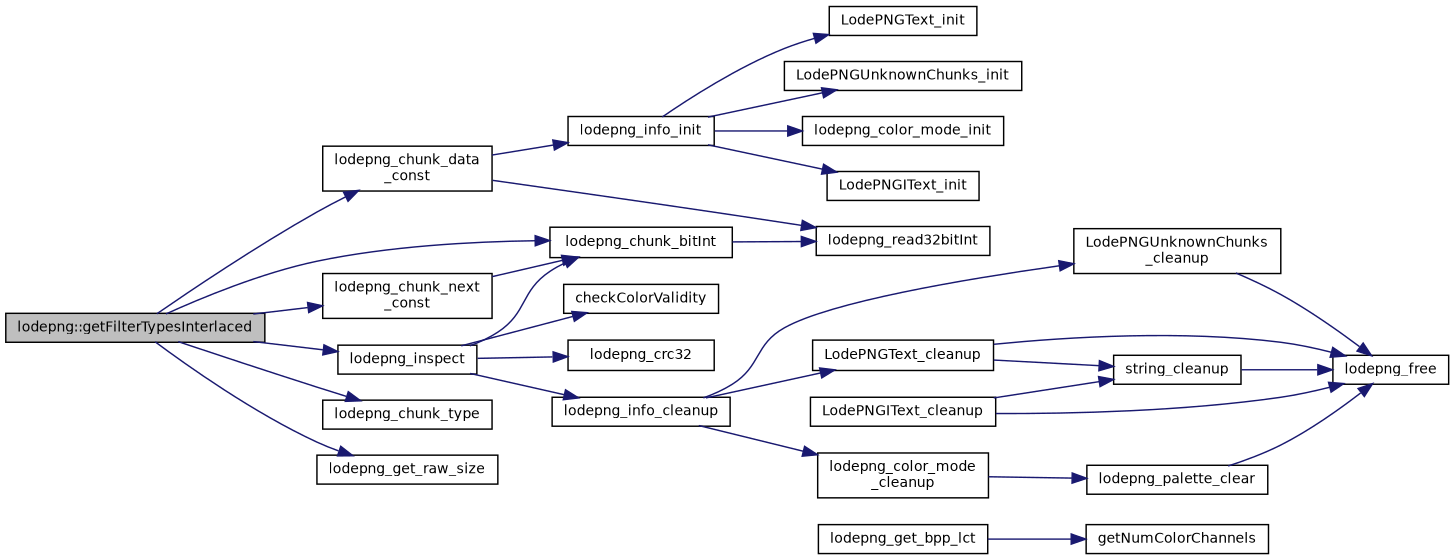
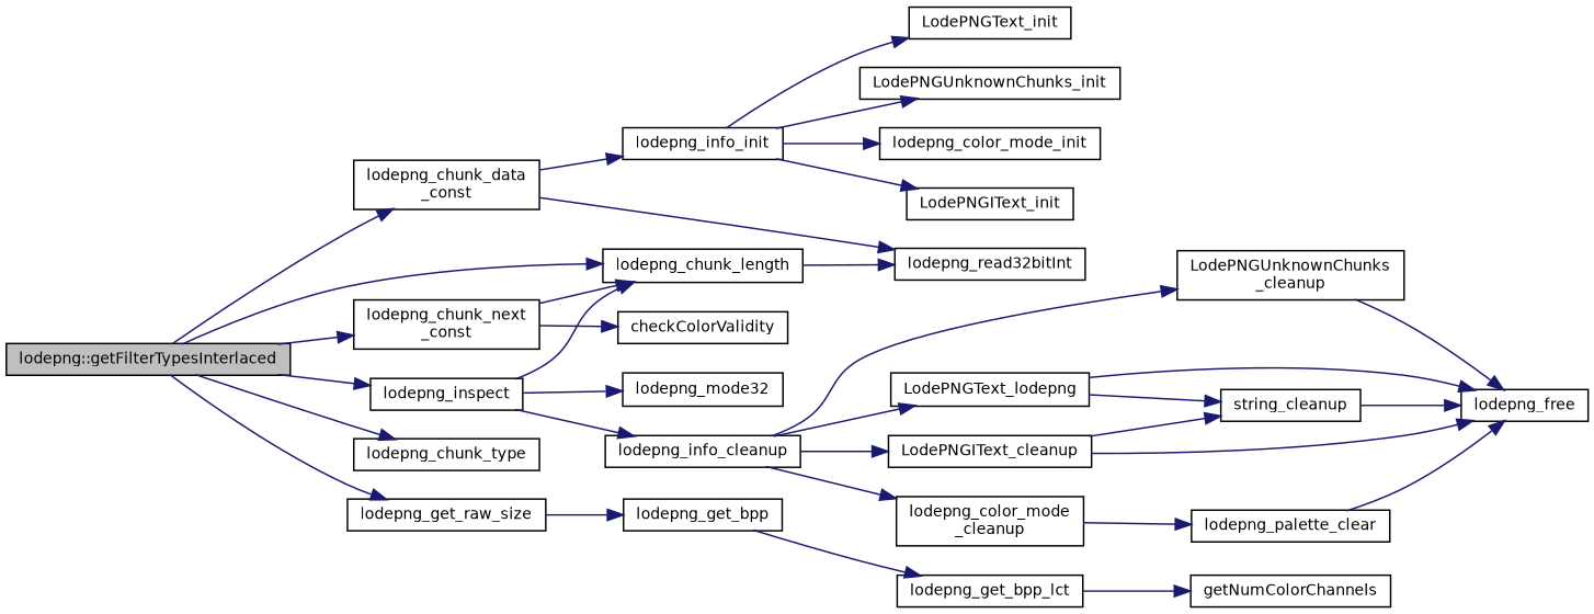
  digraph {
    rankdir=LR
    node [color=black fillcolor=white fontname=Helvetica fontsize=10 shape=record style=filled]
    edge [color=midnightblue fontname=Helvetica fontsize=10 labelfontname=Helvetica labelfontsize=10 style=solid]
    n1 [fillcolor=grey75 fontcolor=black height=0.2 label="lodepng::getFilterTypesInterlaced" width=0.4]
    n2 [height=0.2 label="lodepng_chunk_data\l_const" width=0.4]
-   n3 [height=0.2 label=lodepng_chunk_bitInt width=0.4]
+   n3 [height=0.2 label=lodepng_chunk_length width=0.4]
    n4 [height=0.2 label="lodepng_chunk_next\l_const" width=0.4]
    n5 [height=0.2 label=lodepng_chunk_type width=0.4]
    n6 [height=0.2 label=lodepng_get_raw_size width=0.4]
    n7 [height=0.2 label=lodepng_inspect width=0.4]
    n8 [height=0.2 label=lodepng_read32bitInt width=0.4]
    n9 [height=0.2 label=lodepng_info_init width=0.4]
+   n10 [height=0.2 label=lodepng_get_bpp width=0.4]
    n11 [height=0.2 label=checkColorValidity width=0.4]
-   n12 [height=0.2 label=lodepng_crc32 width=0.4]
+   n12 [height=0.2 label=lodepng_mode32 width=0.4]
    n13 [height=0.2 label=lodepng_info_cleanup width=0.4]
    n14 [height=0.2 label=lodepng_get_bpp_lct width=0.4]
    n15 [height=0.2 label=getNumColorChannels width=0.4]
    n16 [height=0.2 label="lodepng_color_mode\l_cleanup" width=0.4]
    n17 [height=0.2 label=LodePNGIText_cleanup width=0.4]
-   n18 [height=0.2 label=LodePNGText_cleanup width=0.4]
+   n18 [height=0.2 label=LodePNGText_lodepng width=0.4]
    n19 [height=0.2 label="LodePNGUnknownChunks\l_cleanup" width=0.4]
    n20 [height=0.2 label=lodepng_color_mode_init width=0.4]
    n21 [height=0.2 label=LodePNGIText_init width=0.4]
    n22 [height=0.2 label=LodePNGText_init width=0.4]
    n23 [height=0.2 label=LodePNGUnknownChunks_init width=0.4]
    n24 [height=0.2 label=lodepng_palette_clear width=0.4]
    n25 [height=0.2 label=lodepng_free width=0.4]
    n26 [height=0.2 label=string_cleanup width=0.4]
    n1 -> n2
    n1 -> n3
    n1 -> n4
    n1 -> n5
    n1 -> n6
    n1 -> n7
    n2 -> n8
    n2 -> n9
    n3 -> n8
    n4 -> n3
+   n6 -> n10
    n7 -> n3
-   n7 -> n11
+   n4 -> n11
    n7 -> n12
    n7 -> n13
    n9 -> n20
    n9 -> n21
    n9 -> n22
    n9 -> n23
+   n10 -> n14
    n13 -> n16
+   n13 -> n17
    n13 -> n18
    n13 -> n19
    n14 -> n15
    n16 -> n24
    n17 -> n25
    n17 -> n26
    n18 -> n25
    n18 -> n26
    n19 -> n25
    n24 -> n25
    n26 -> n25
  }
